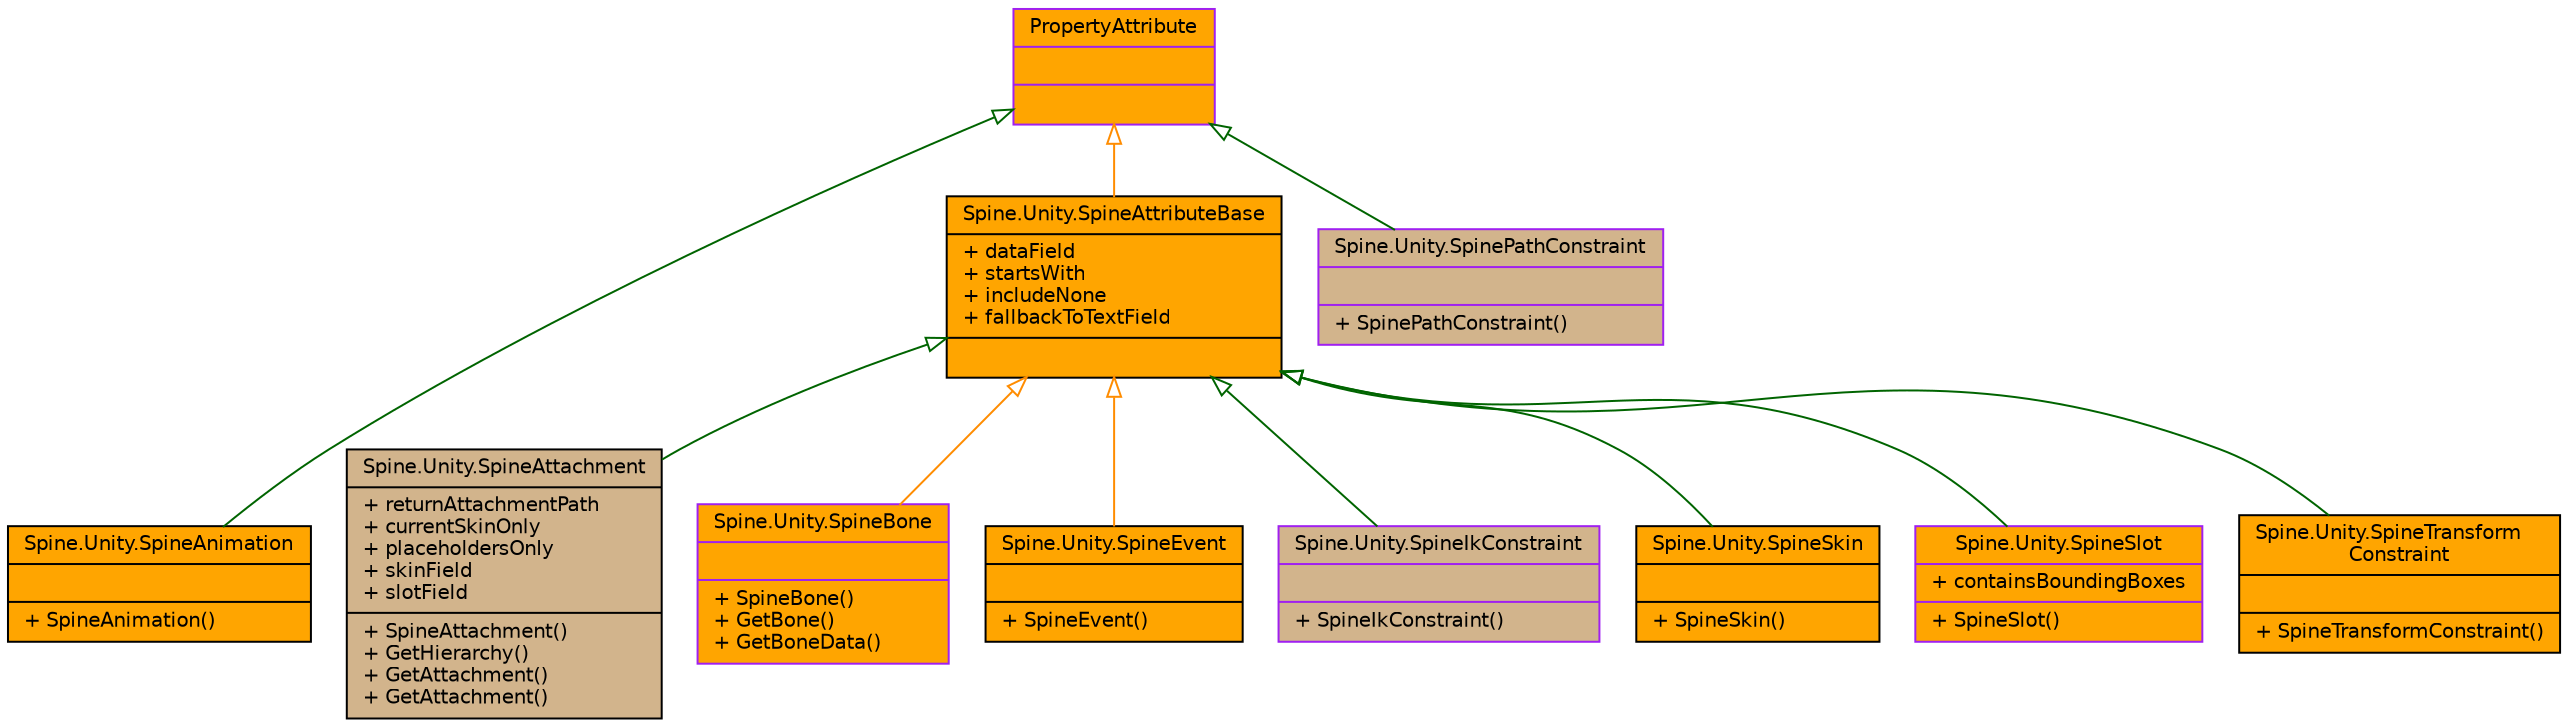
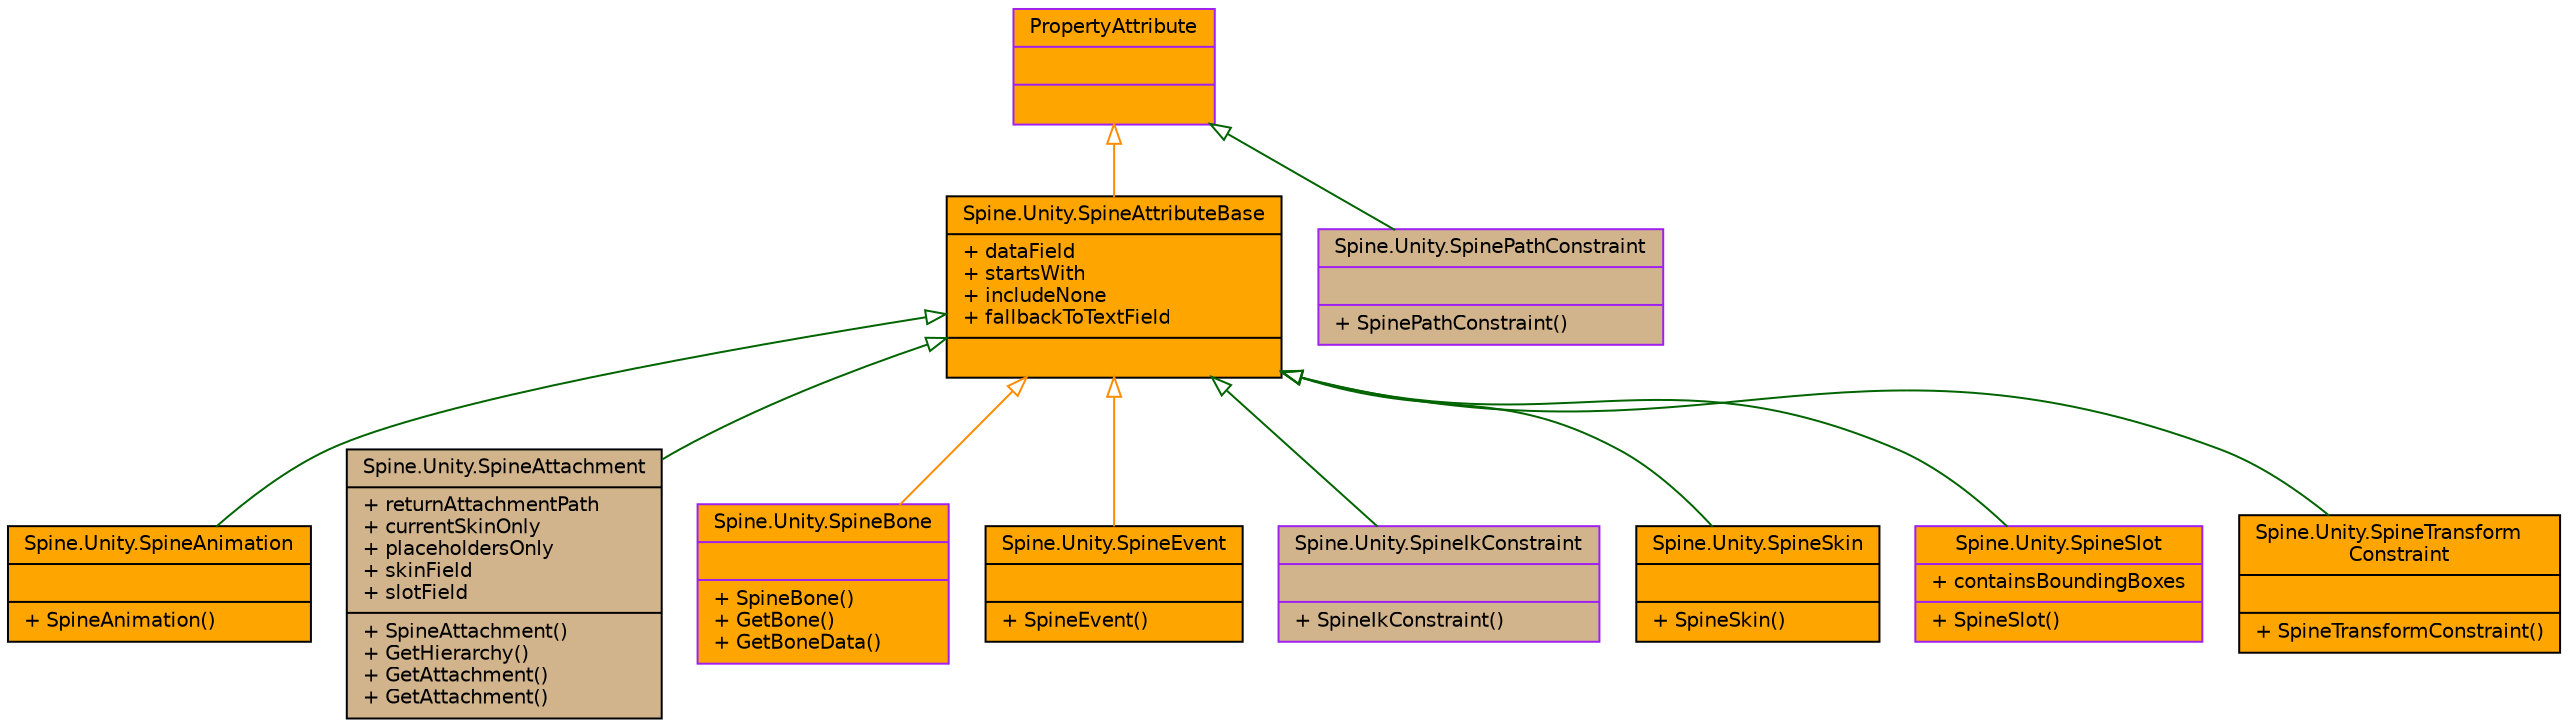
  digraph {
    node [color=black fillcolor=orange fontname=Helvetica fontsize=10 shape=record style=filled]
    edge [arrowtail=onormal color=darkgreen dir=back fontname=Helvetica fontsize=10 labelfontname=Helvetica labelfontsize=10 style=solid]
    n1 [fontcolor=black height=0.2 label="{Spine.Unity.SpineAttributeBase\n|+ dataField\l+ startsWith\l+ includeNone\l+ fallbackToTextField\l|}" width=0.4]
    n2 [height=0.2 label="{Spine.Unity.SpineAnimation\n||+ SpineAnimation()\l}" width=0.4]
    n3 [fillcolor=tan height=0.2 label="{Spine.Unity.SpineAttachment\n|+ returnAttachmentPath\l+ currentSkinOnly\l+ placeholdersOnly\l+ skinField\l+ slotField\l|+ SpineAttachment()\l+ GetHierarchy()\l+ GetAttachment()\l+ GetAttachment()\l}" width=0.4]
    n4 [color=purple height=0.2 label="{Spine.Unity.SpineBone\n||+ SpineBone()\l+ GetBone()\l+ GetBoneData()\l}" width=0.4]
    n5 [height=0.2 label="{Spine.Unity.SpineEvent\n||+ SpineEvent()\l}" width=0.4]
    n6 [color=purple fillcolor=tan height=0.2 label="{Spine.Unity.SpineIkConstraint\n||+ SpineIkConstraint()\l}" width=0.4]
    n7 [height=0.2 label="{Spine.Unity.SpineSkin\n||+ SpineSkin()\l}" width=0.4]
    n8 [color=purple height=0.2 label="{Spine.Unity.SpineSlot\n|+ containsBoundingBoxes\l|+ SpineSlot()\l}" width=0.4]
    n9 [height=0.2 label="{Spine.Unity.SpineTransform\lConstraint\n||+ SpineTransformConstraint()\l}" width=0.4]
    n10 [color=purple fillcolor=tan height=0.2 label="{Spine.Unity.SpinePathConstraint\n||+ SpinePathConstraint()\l}" width=0.4]
    n11 [color=purple height=0.2 label="{PropertyAttribute\n||}" width=0.4]
-   n11 -> n2
+   n1 -> n2
    n1 -> n3
    n1 -> n4 [color=darkorange]
    n1 -> n5 [color=darkorange]
    n1 -> n6
    n1 -> n7
    n1 -> n8
    n1 -> n9
    n11 -> n1 [color=darkorange]
    n11 -> n10
  }
